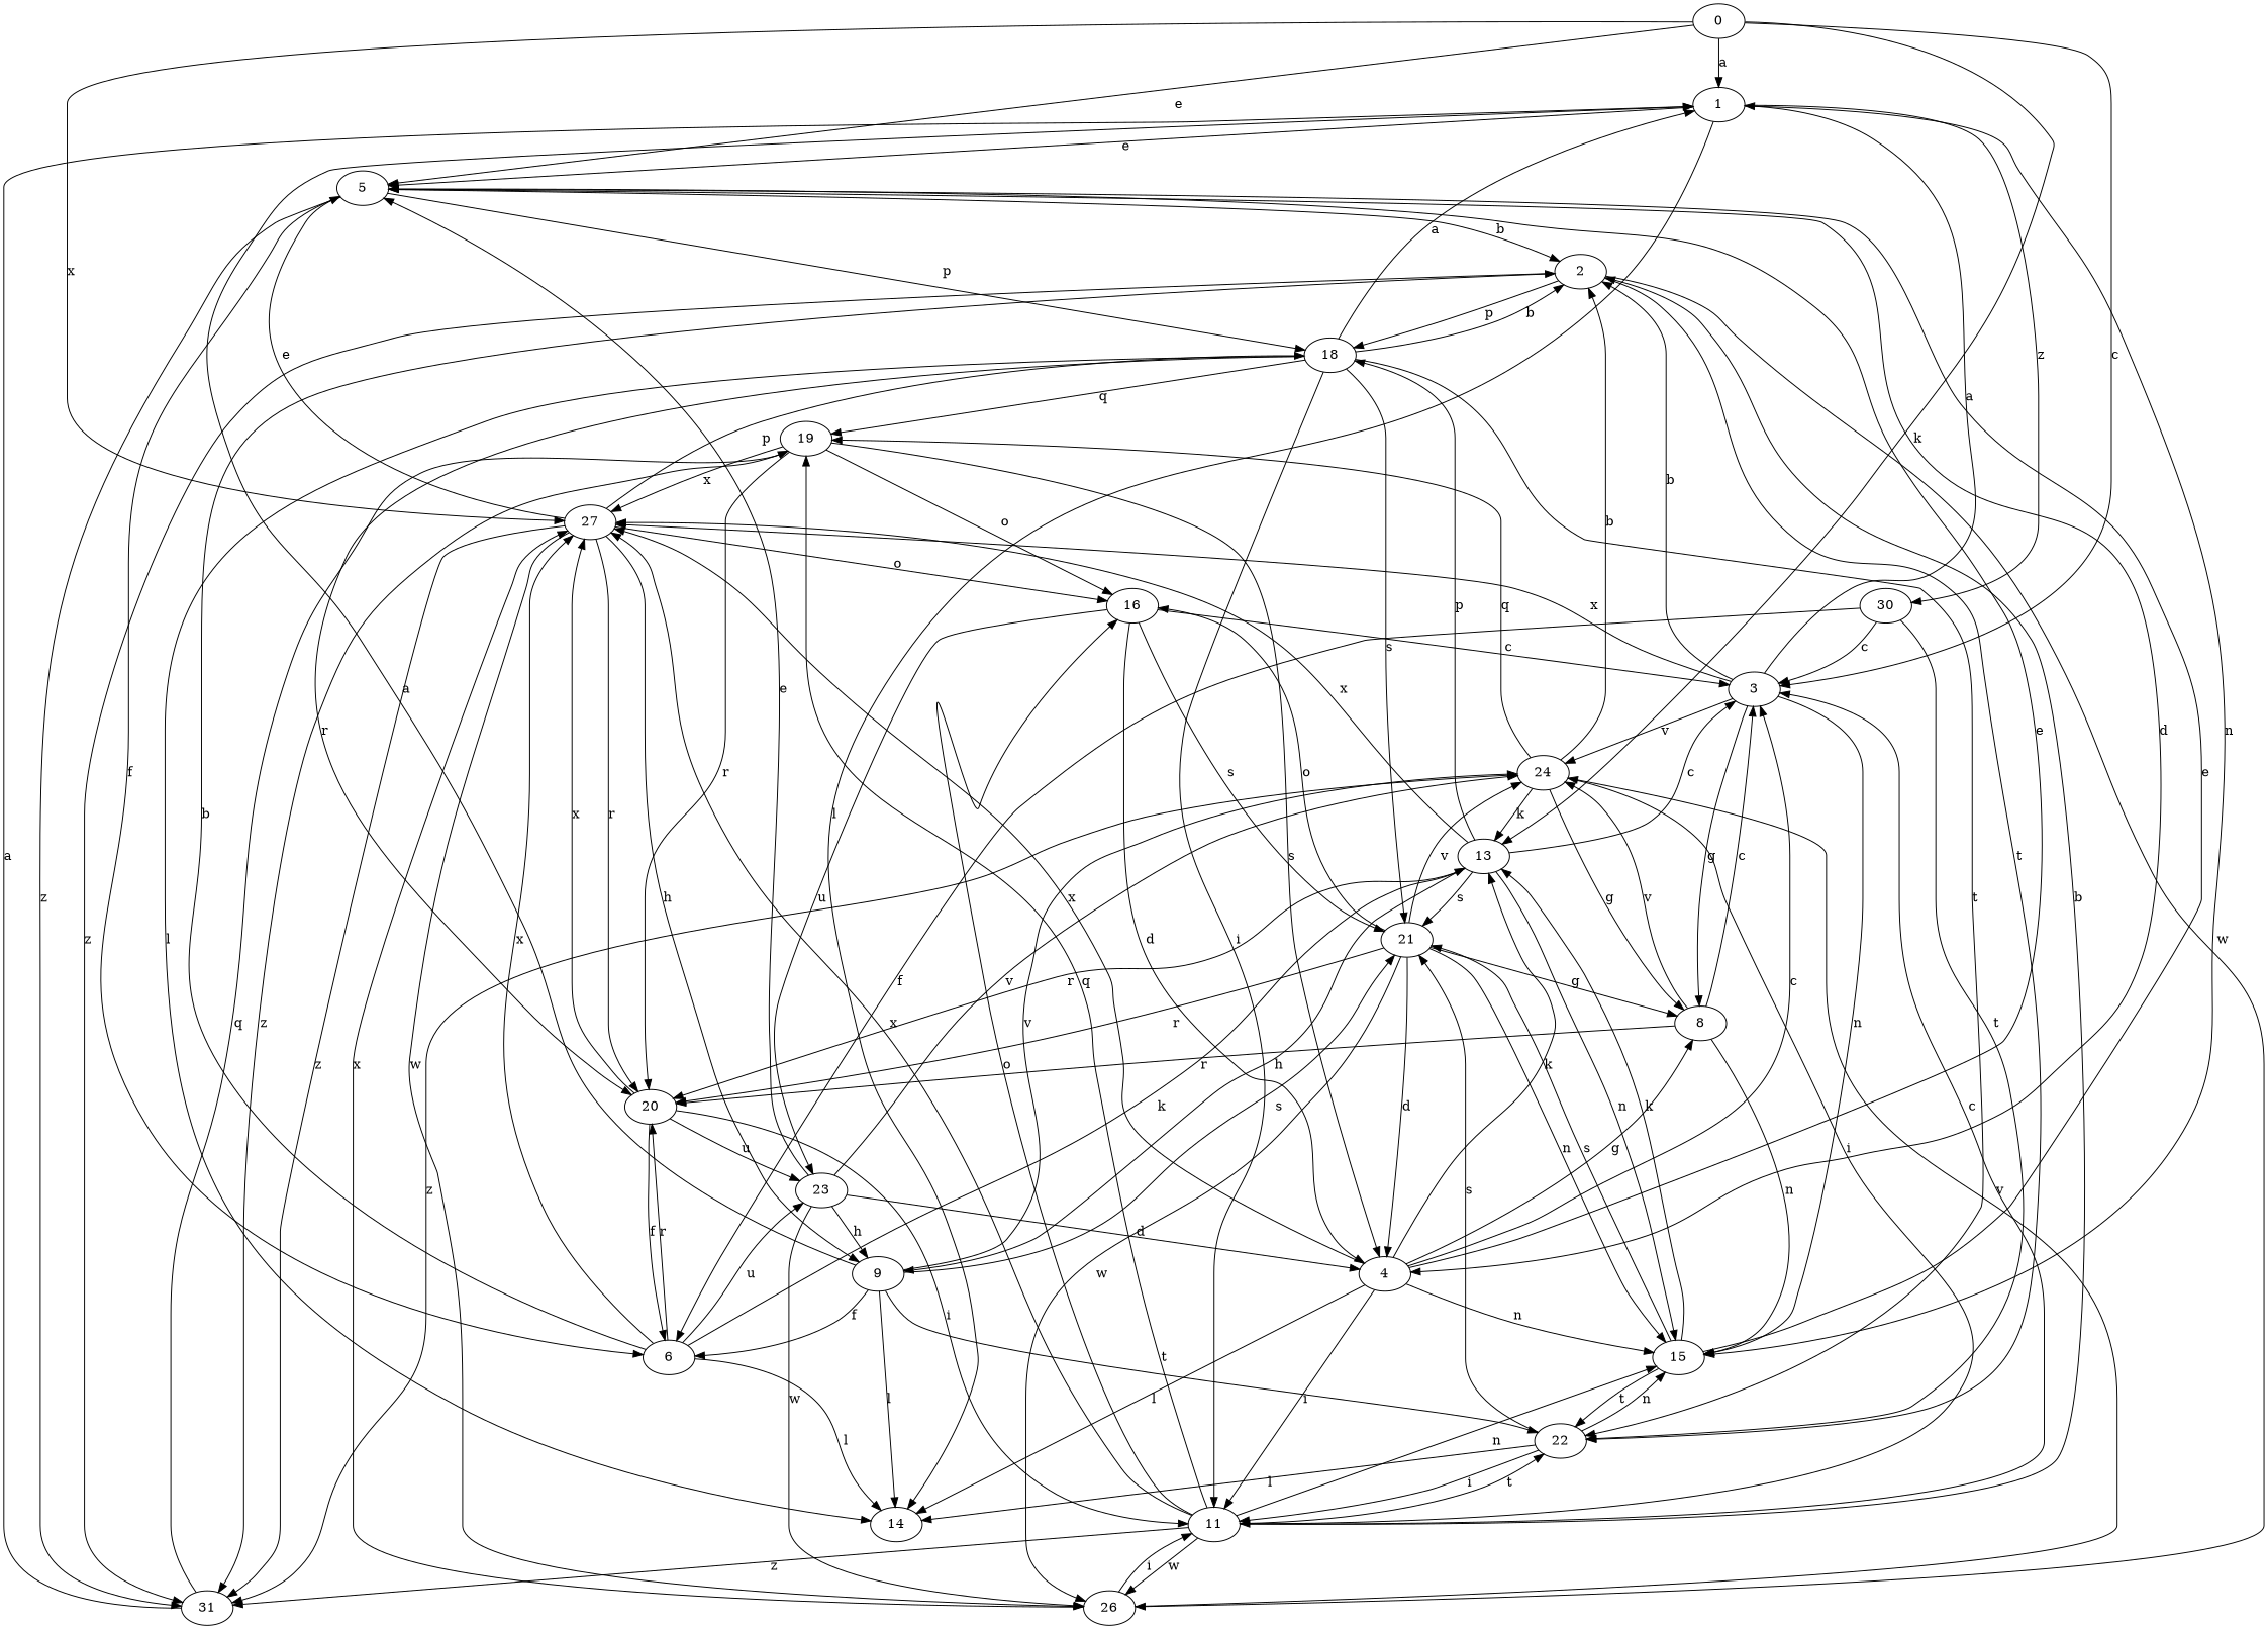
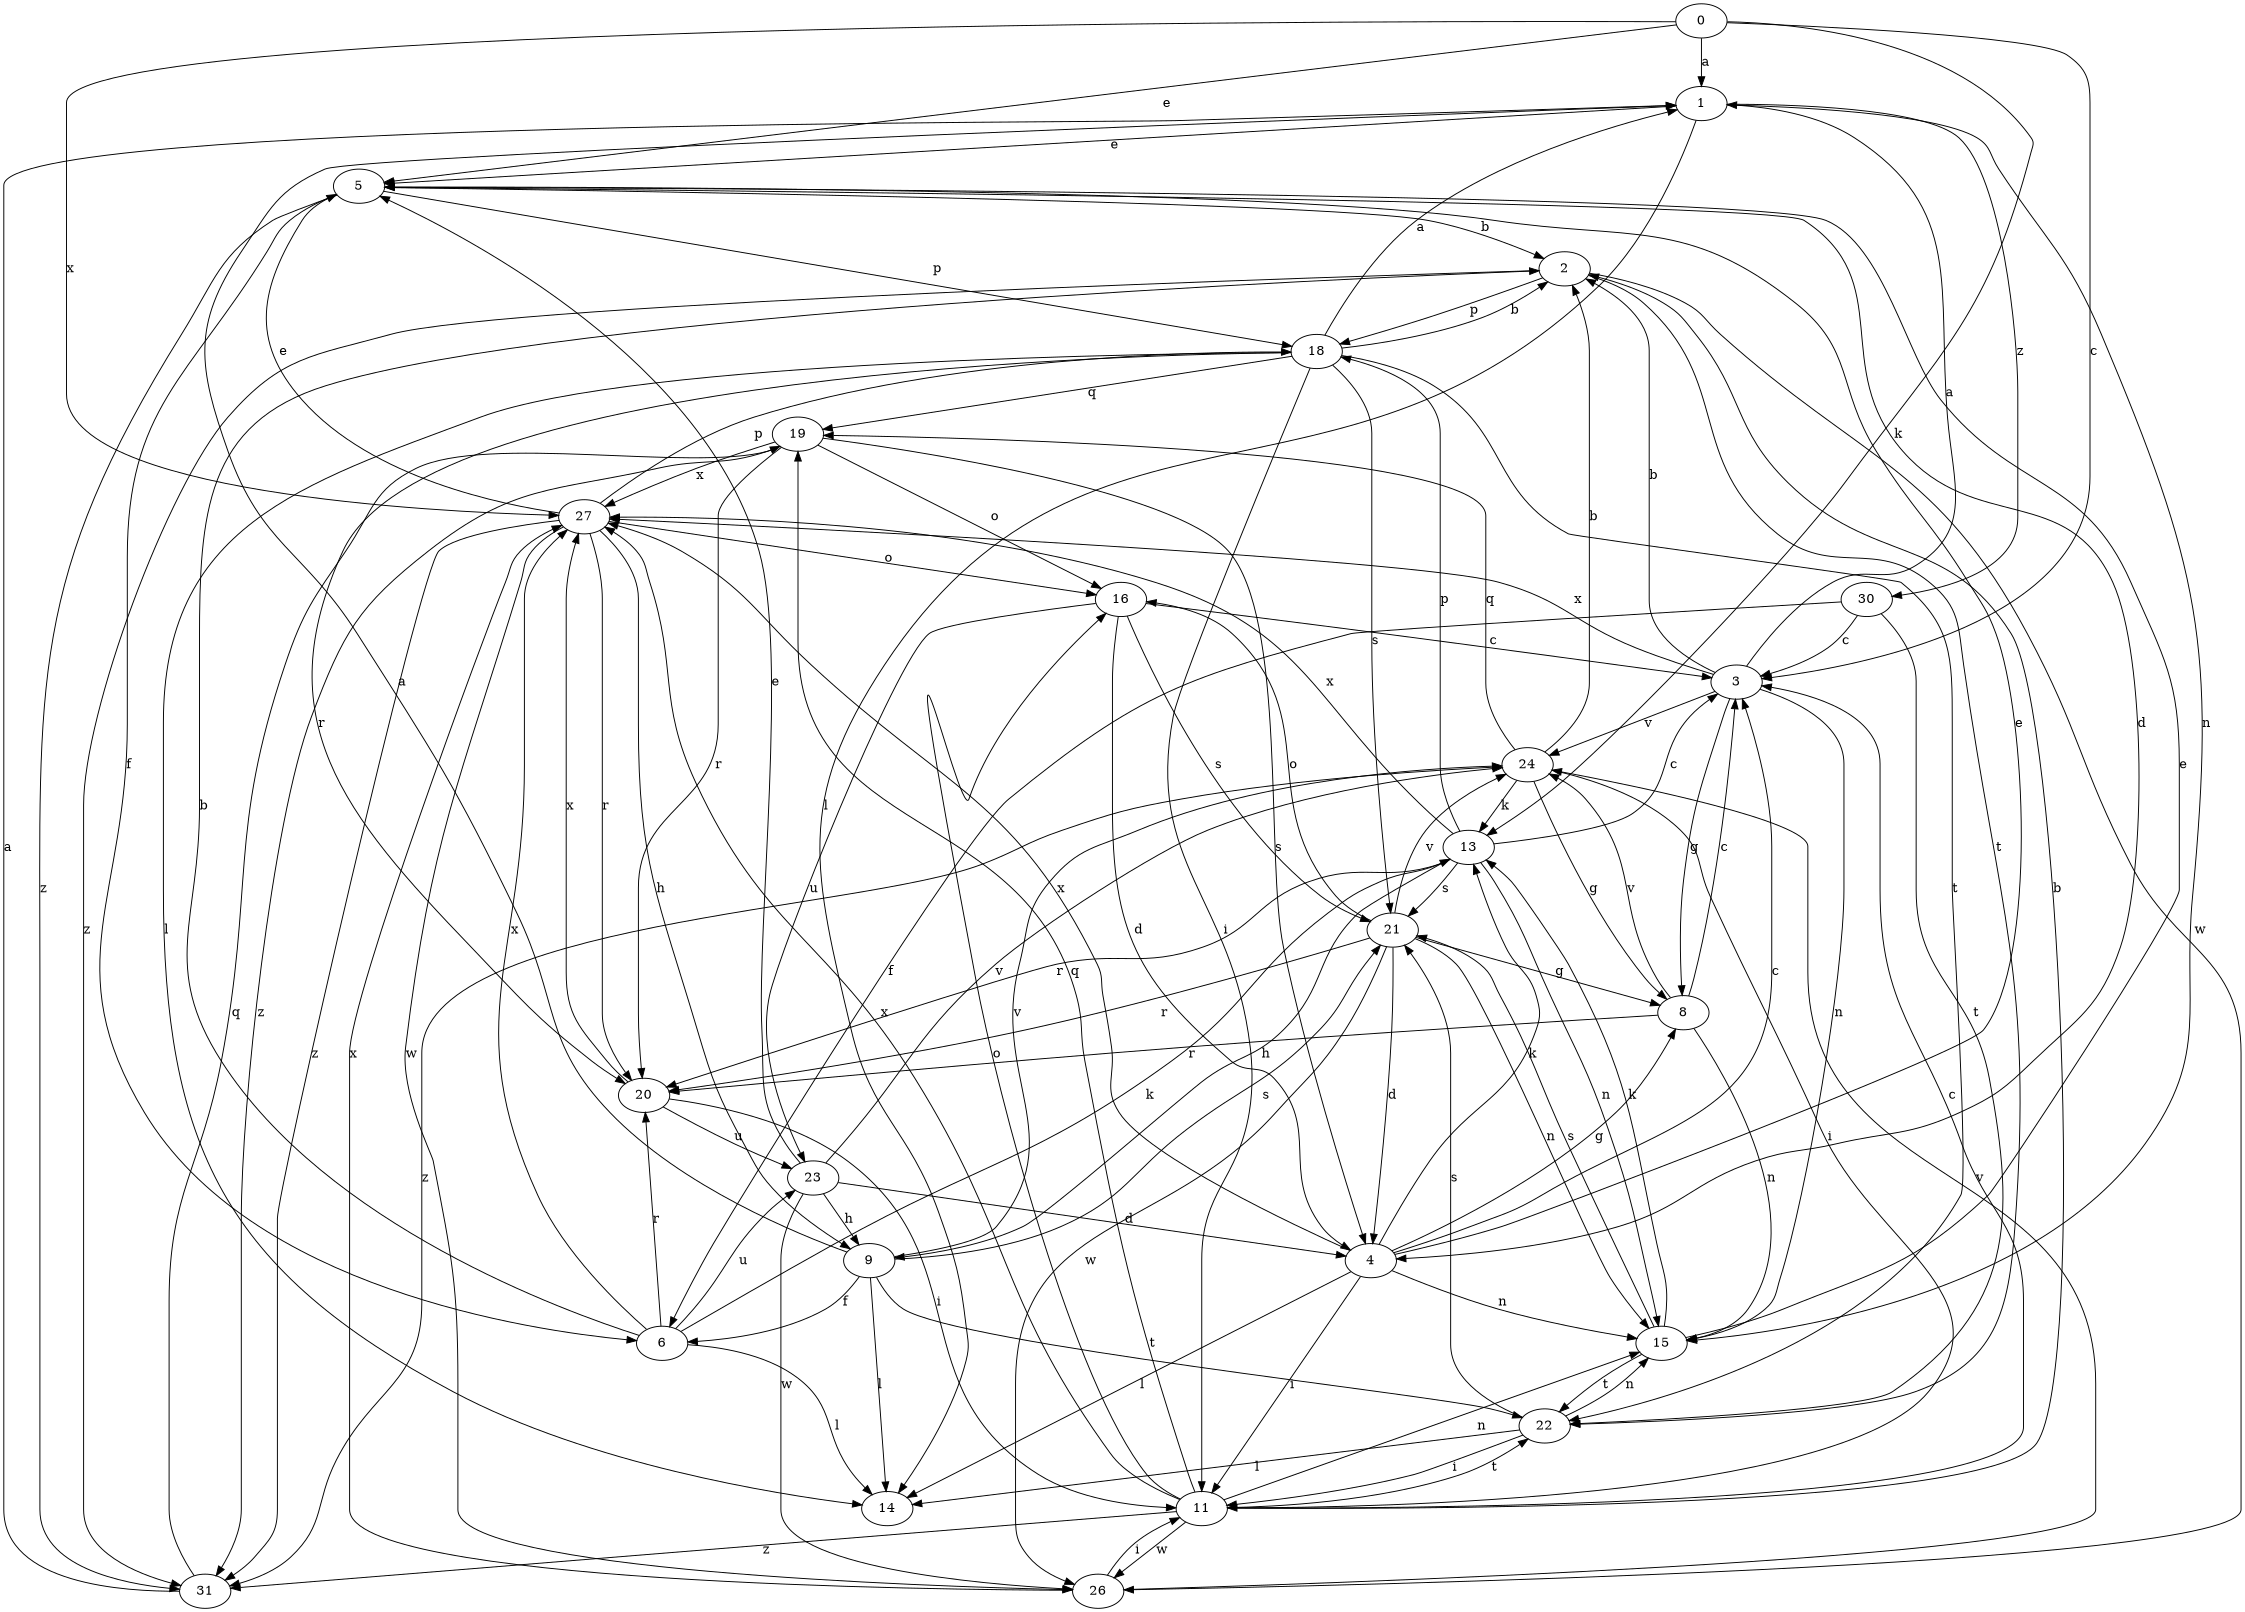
  strict digraph {
    0
    1
    3
    5
    13
    27
    14
    15
    30
    2
    8
    24
    18
    31
    4
    6
    20
    9
    21
    26
    16
    22
    11
    19
    23
    0 -> 1 [label=a]
    0 -> 3 [label=c]
    0 -> 5 [label=e]
    0 -> 13 [label=k]
    0 -> 27 [label=x]
    1 -> 5 [label=e]
    1 -> 14 [label=l]
    1 -> 15 [label=n]
    1 -> 30 [label=z]
    3 -> 1 [label=a]
    3 -> 27 [label=x]
    3 -> 15 [label=n]
    3 -> 2 [label=b]
    3 -> 8 [label=g]
    3 -> 24 [label=v]
    5 -> 2 [label=b]
    5 -> 18 [label=p]
    5 -> 31 [label=z]
    5 -> 4 [label=d]
    5 -> 6 [label=f]
    13 -> 3 [label=c]
    13 -> 27 [label=x]
    13 -> 15 [label=n]
    13 -> 18 [label=p]
    13 -> 20 [label=r]
    13 -> 9 [label=h]
    13 -> 21 [label=s]
    27 -> 5 [label=e]
    27 -> 18 [label=p]
    27 -> 31 [label=z]
    27 -> 20 [label=r]
    27 -> 9 [label=h]
    27 -> 26 [label=w]
    27 -> 16 [label=o]
    15 -> 5 [label=e]
    15 -> 13 [label=k]
    15 -> 21 [label=s]
    15 -> 22 [label=t]
    30 -> 3 [label=c]
    30 -> 6 [label=f]
    30 -> 22 [label=t]
    2 -> 18 [label=p]
    2 -> 31 [label=z]
    2 -> 26 [label=w]
    2 -> 22 [label=t]
    8 -> 3 [label=c]
    8 -> 15 [label=n]
    8 -> 24 [label=v]
    8 -> 20 [label=r]
    24 -> 13 [label=k]
    24 -> 2 [label=b]
    24 -> 8 [label=g]
    24 -> 31 [label=z]
    24 -> 11 [label=i]
    24 -> 19 [label=q]
    18 -> 1 [label=a]
    18 -> 14 [label=l]
    18 -> 2 [label=b]
    18 -> 20 [label=r]
    18 -> 21 [label=s]
    18 -> 22 [label=t]
    18 -> 11 [label=i]
    18 -> 19 [label=q]
    31 -> 1 [label=a]
    31 -> 19 [label=q]
    4 -> 3 [label=c]
    4 -> 5 [label=e]
    4 -> 13 [label=k]
    4 -> 27 [label=x]
    4 -> 14 [label=l]
    4 -> 15 [label=n]
    4 -> 8 [label=g]
    4 -> 11 [label=i]
    6 -> 13 [label=k]
    6 -> 27 [label=x]
    6 -> 14 [label=l]
    6 -> 2 [label=b]
    6 -> 20 [label=r]
    6 -> 23 [label=u]
    20 -> 27 [label=x]
-   20 -> 6 [label=f]
    20 -> 11 [label=i]
    20 -> 23 [label=u]
    9 -> 1 [label=a]
    9 -> 14 [label=l]
    9 -> 24 [label=v]
    9 -> 6 [label=f]
    9 -> 21 [label=s]
    9 -> 22 [label=t]
    21 -> 15 [label=n]
    21 -> 8 [label=g]
    21 -> 24 [label=v]
    21 -> 4 [label=d]
    21 -> 20 [label=r]
    21 -> 26 [label=w]
    21 -> 16 [label=o]
    26 -> 27 [label=x]
    26 -> 24 [label=v]
    26 -> 11 [label=i]
    16 -> 3 [label=c]
    16 -> 4 [label=d]
    16 -> 21 [label=s]
    16 -> 23 [label=u]
    22 -> 14 [label=l]
    22 -> 15 [label=n]
    22 -> 21 [label=s]
    22 -> 11 [label=i]
    11 -> 3 [label=c]
    11 -> 27 [label=x]
    11 -> 15 [label=n]
    11 -> 2 [label=b]
    11 -> 31 [label=z]
    11 -> 26 [label=w]
    11 -> 16 [label=o]
    11 -> 22 [label=t]
    11 -> 19 [label=q]
    19 -> 27 [label=x]
    19 -> 31 [label=z]
    19 -> 4 [label=s]
    19 -> 20 [label=r]
    19 -> 16 [label=o]
    23 -> 5 [label=e]
    23 -> 24 [label=v]
    23 -> 4 [label=d]
    23 -> 9 [label=h]
    23 -> 26 [label=w]
  }
